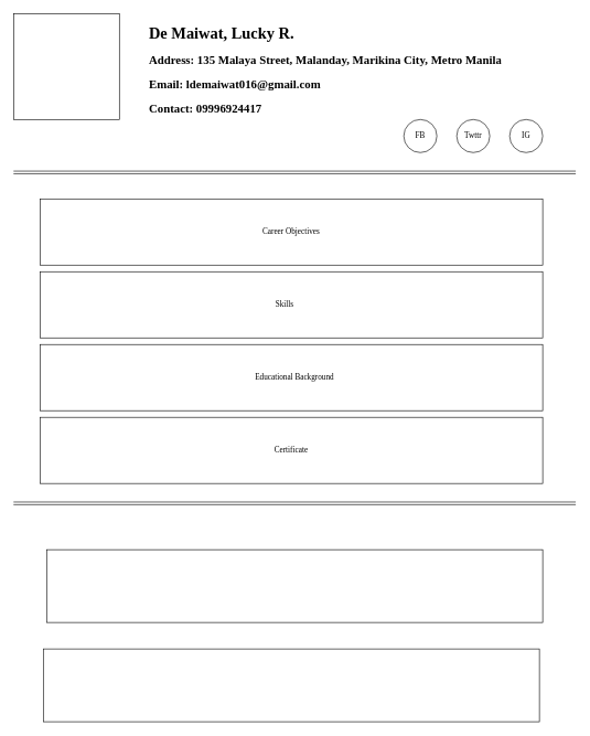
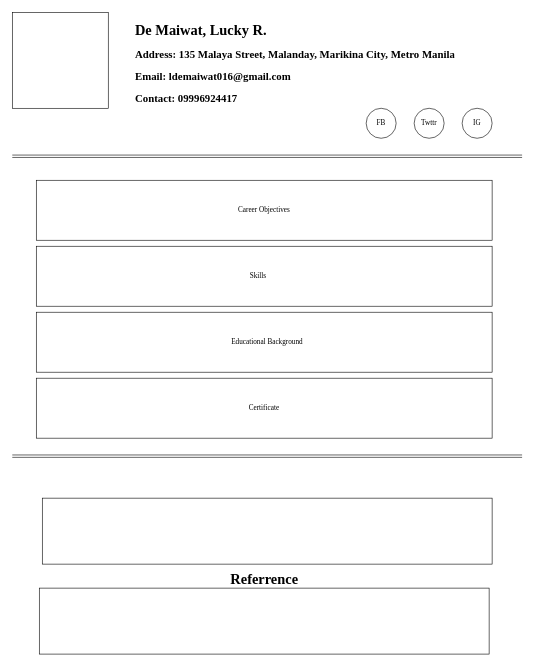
  <mxCell id="0" />
  <mxCell id="1" parent="0" />
  <mxCell id="2" value="" style="whiteSpace=wrap;html=1;aspect=fixed;" vertex="1" parent="1"><mxGeometry width="160" height="160" as="geometry" x="20" y="20" /></mxCell>
  <mxCell id="3" value="&lt;h1&gt;&lt;font face=&quot;Times New Roman&quot;&gt;De Maiwat, Lucky R.&lt;/font&gt;&lt;/h1&gt;&lt;div&gt;&lt;h2&gt;&lt;font face=&quot;Times New Roman&quot;&gt;Address: 135 Malaya Street, Malanday, Marikina City, Metro Manila&lt;/font&gt;&lt;/h2&gt;&lt;div&gt;&lt;h2&gt;&lt;font face=&quot;Times New Roman&quot;&gt;Email: ldemaiwat016@gmail.com&lt;/font&gt;&lt;/h2&gt;&lt;div&gt;&lt;h2&gt;&lt;font face=&quot;Times New Roman&quot;&gt;Contact: 09996924417&lt;/font&gt;&lt;br&gt;&lt;/h2&gt;&lt;/div&gt;&lt;/div&gt;&lt;/div&gt;" style="text;html=1;strokeColor=none;fillColor=none;spacing=5;spacingTop=-20;whiteSpace=wrap;overflow=hidden;rounded=0;" vertex="1" parent="1"><mxGeometry x="220" y="30" width="610" height="160" as="geometry" /></mxCell>
  <mxCell id="4" value="" style="ellipse;whiteSpace=wrap;html=1;aspect=fixed;fontFamily=Times New Roman;" vertex="1" parent="1"><mxGeometry x="610" y="180" width="50" height="50" as="geometry" /></mxCell>
  <mxCell id="5" value="" style="ellipse;whiteSpace=wrap;html=1;aspect=fixed;fontFamily=Times New Roman;" vertex="1" parent="1"><mxGeometry x="690" y="180" width="50" height="50" as="geometry" /></mxCell>
  <mxCell id="6" value="" style="ellipse;whiteSpace=wrap;html=1;aspect=fixed;fontFamily=Times New Roman;" vertex="1" parent="1"><mxGeometry x="770" y="180" width="50" height="50" as="geometry" /></mxCell>
  <mxCell id="7" value="FB" style="text;html=1;strokeColor=none;fillColor=none;align=center;verticalAlign=middle;whiteSpace=wrap;rounded=0;fontFamily=Times New Roman;" vertex="1" parent="1"><mxGeometry x="605" y="190" width="60" height="30" as="geometry" /></mxCell>
  <mxCell id="8" value="Twttr" style="text;html=1;strokeColor=none;fillColor=none;align=center;verticalAlign=middle;whiteSpace=wrap;rounded=0;fontFamily=Times New Roman;" vertex="1" parent="1"><mxGeometry x="685" y="190" width="60" height="30" as="geometry" /></mxCell>
  <mxCell id="9" value="IG" style="text;html=1;strokeColor=none;fillColor=none;align=center;verticalAlign=middle;whiteSpace=wrap;rounded=0;fontFamily=Times New Roman;" vertex="1" parent="1"><mxGeometry x="765" y="190" width="60" height="30" as="geometry" /></mxCell>
  <mxCell id="10" value="" style="shape=link;html=1;rounded=0;fontFamily=Times New Roman;" edge="1" parent="1"><mxGeometry width="100" relative="1" as="geometry"><mxPoint y="260" as="sourcePoint" x="20" /><mxPoint x="870" y="260" as="targetPoint" /></mxGeometry></mxCell>
  <mxCell id="11" value="" style="rounded=0;whiteSpace=wrap;html=1;fontFamily=Times New Roman;" vertex="1" parent="1"><mxGeometry x="60" y="300" width="760" height="100" as="geometry" /></mxCell>
  <mxCell id="12" value="Career Objectives" style="text;html=1;strokeColor=none;fillColor=none;align=center;verticalAlign=middle;whiteSpace=wrap;rounded=0;fontFamily=Times New Roman;" vertex="1" parent="1"><mxGeometry x="290" y="335" width="300" height="30" as="geometry" /></mxCell>
  <mxCell id="13" value="" style="rounded=0;whiteSpace=wrap;html=1;fontFamily=Times New Roman;" vertex="1" parent="1"><mxGeometry x="60" y="410" width="760" height="100" as="geometry" /></mxCell>
  <mxCell id="14" value="" style="rounded=0;whiteSpace=wrap;html=1;fontFamily=Times New Roman;" vertex="1" parent="1"><mxGeometry x="60" y="520" width="760" height="100" as="geometry" /></mxCell>
  <mxCell id="15" value="" style="rounded=0;whiteSpace=wrap;html=1;fontFamily=Times New Roman;" vertex="1" parent="1"><mxGeometry x="60" y="630" width="760" height="100" as="geometry" /></mxCell>
  <mxCell id="16" value="Skills" style="text;html=1;strokeColor=none;fillColor=none;align=center;verticalAlign=middle;whiteSpace=wrap;rounded=0;fontFamily=Times New Roman;" vertex="1" parent="1"><mxGeometry x="280" y="445" width="300" height="30" as="geometry" /></mxCell>
  <mxCell id="17" value="Educational Background" style="text;html=1;strokeColor=none;fillColor=none;align=center;verticalAlign=middle;whiteSpace=wrap;rounded=0;fontFamily=Times New Roman;" vertex="1" parent="1"><mxGeometry x="295" y="555" width="300" height="30" as="geometry" /></mxCell>
  <mxCell id="18" value="Certificate" style="text;html=1;strokeColor=none;fillColor=none;align=center;verticalAlign=middle;whiteSpace=wrap;rounded=0;fontFamily=Times New Roman;" vertex="1" parent="1"><mxGeometry x="290" y="665" width="300" height="30" as="geometry" /></mxCell>
  <mxCell id="19" value="" style="shape=link;html=1;rounded=0;fontFamily=Times New Roman;" edge="1" parent="1"><mxGeometry width="100" relative="1" as="geometry"><mxPoint y="760" as="sourcePoint" x="20" /><mxPoint x="870" y="760" as="targetPoint" /></mxGeometry></mxCell>
  <mxCell id="20" value="" style="rounded=0;whiteSpace=wrap;html=1;fontFamily=Times New Roman;" vertex="1" parent="1"><mxGeometry x="70" y="830" width="750" height="110" as="geometry" /></mxCell>
+ <mxCell id="21" value="&lt;h1&gt;&lt;font face=&quot;Times New Roman&quot;&gt;Referrence&lt;/font&gt;&lt;/h1&gt;" style="text;html=1;strokeColor=none;fillColor=none;align=center;verticalAlign=middle;whiteSpace=wrap;rounded=0;fontFamily=Times New Roman;" vertex="1" parent="1"><mxGeometry x="337.5" y="950" width="205" height="30" as="geometry" /></mxCell>
  <mxCell id="22" value="" style="rounded=0;whiteSpace=wrap;html=1;fontFamily=Times New Roman;" vertex="1" parent="1"><mxGeometry x="65" y="980" width="750" height="110" as="geometry" /></mxCell>
